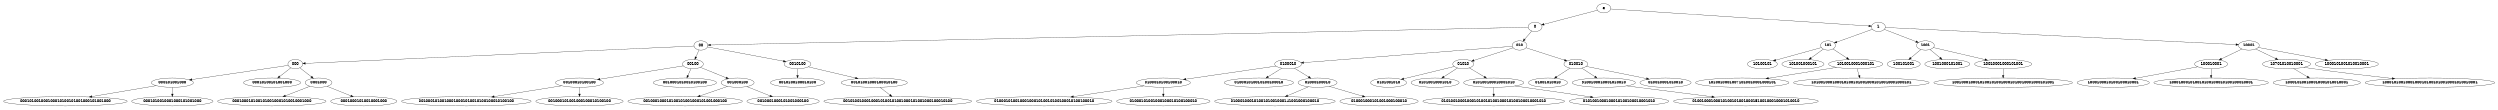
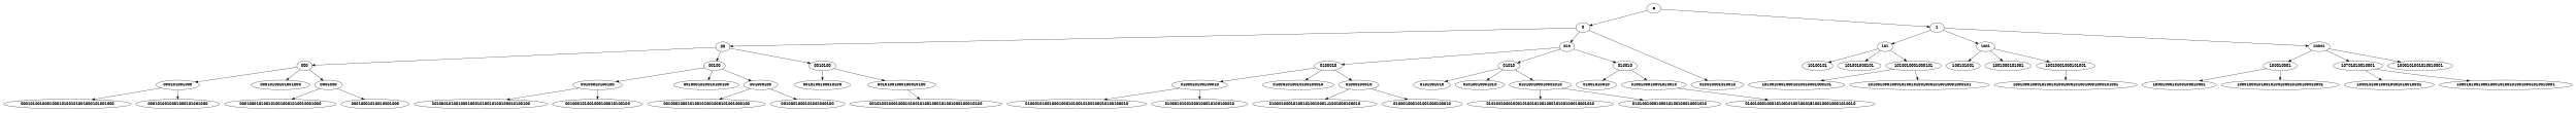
  digraph {
    node [fontname=DejaVuSans]
    e
    0
    1
    00
    010
    101
    1001
    10001
    000
    00100
    0010100
    01010
    010010
    0100010
    10100101
    101001000101
    1010010001000101
    100101001
    1001000101001
    10010001000101001
    100010001
    n22 [label=10701010010001]
    1000101001010010001
    0001000
    000101001000
    00010100101001000
    001000100
    00100010100100
    0010001010010100100
    0010100100010100
    00101001000100010100
    0101001010
    01010010001010
    010100100010001010
    01001010010
    010010001010010
    n37 [label=9100100010001010010]
    01000100010
    0100010100100010
    010001010010100100010
    00010001010010001000
    0001000101001010010001010010001000
    0001010010001000101001000
    000101001000100010100101001000101001000
    0010001000101001000100
    001000100010100101001000101001000100
    001000101001000100010100100
    00100010100100010001010010100100010100100
    00101001000100010100101001000101001000100010100
    0101001000100010100100010001010
    010100100010001010010100100010100100010001010
    n52 [label=0100100010001010010100100015100100010001010010]
    010001000101001000100010
    n54 [label=01000100010100101001000141001000100010]
    01000101001000100010100100010
    0100010100100010001010010100100010100100010
-   10100100010001010010001000101 [label=10100100010071010010001000101]
+   10100100010001010010001000101
    1010010001000101001010010001010010001000101
    10010001000101001010010001010010001000101001
    1000100010100100010001
    100010001010010100100010100100010001
    100010100100010001010010001
    10001010010001000101001010010001010010001
    e -> 0
    e -> 1
    0 -> 00
    0 -> 010
    1 -> 101
    1 -> 1001
    1 -> 10001
    00 -> 000
    00 -> 00100
    00 -> 0010100
    010 -> 01010
    010 -> 010010
    010 -> 0100010
    101 -> 10100101
    101 -> 101001000101
    101 -> 1010010001000101
    1001 -> 100101001
    1001 -> 1001000101001
    1001 -> 10010001000101001
    10001 -> 100010001
    10001 -> n22
    10001 -> 1000101001010010001
    000 -> 0001000
    000 -> 000101001000
    000 -> 00010100101001000
    00100 -> 001000100
    00100 -> 00100010100100
    00100 -> 0010001010010100100
    0010100 -> 0010100100010100
    0010100 -> 00101001000100010100
    01010 -> 0101001010
    01010 -> 01010010001010
    01010 -> 010100100010001010
    010010 -> 01001010010
-   010010 -> 010010001010010
+   0 -> 010010001010010
    010010 -> n37
    0100010 -> 01000100010
    0100010 -> 0100010100100010
    0100010 -> 010001010010100100010
    1010010001000101 -> 10100100010001010010001000101
    1010010001000101 -> 1010010001000101001010010001010010001000101
    10010001000101001 -> 10010001000101001010010001010010001000101001
    100010001 -> 1000100010100100010001
    100010001 -> 100010001010010100100010100100010001
    n22 -> 100010100100010001010010001
    n22 -> 10001010010001000101001010010001010010001
    0001000 -> 00010001010010001000
    0001000 -> 0001000101001010010001010010001000
    000101001000 -> 0001010010001000101001000
    000101001000 -> 000101001000100010100101001000101001000
    001000100 -> 0010001000101001000100
    001000100 -> 001000100010100101001000101001000100
    00100010100100 -> 001000101001000100010100100
    00100010100100 -> 00100010100100010001010010100100010100100
    00101001000100010100 -> 00101001000100010100101001000101001000100010100
    010100100010001010 -> 0101001000100010100100010001010
    010100100010001010 -> 010100100010001010010100100010100100010001010
    n37 -> n52
    01000100010 -> 010001000101001000100010
    01000100010 -> n54
    0100010100100010 -> 01000101001000100010100100010
    0100010100100010 -> 0100010100100010001010010100100010100100010
  }
